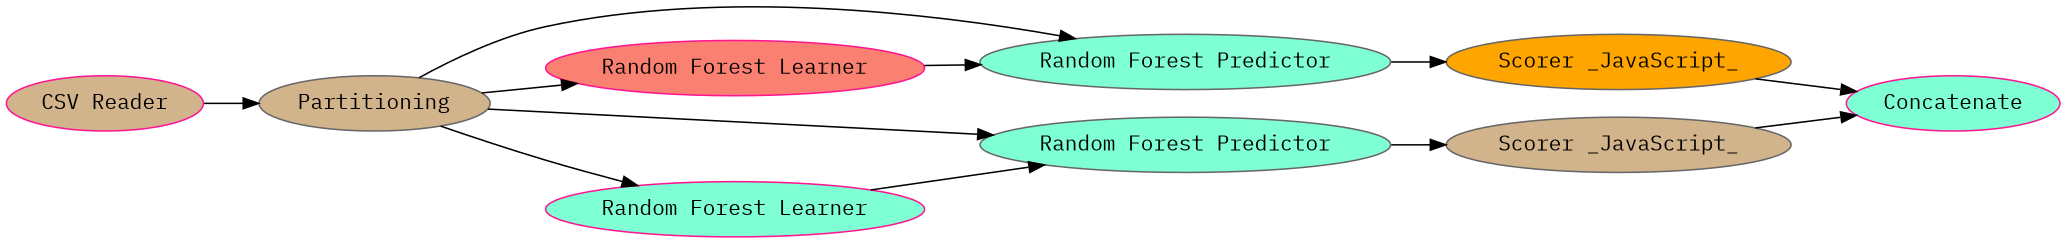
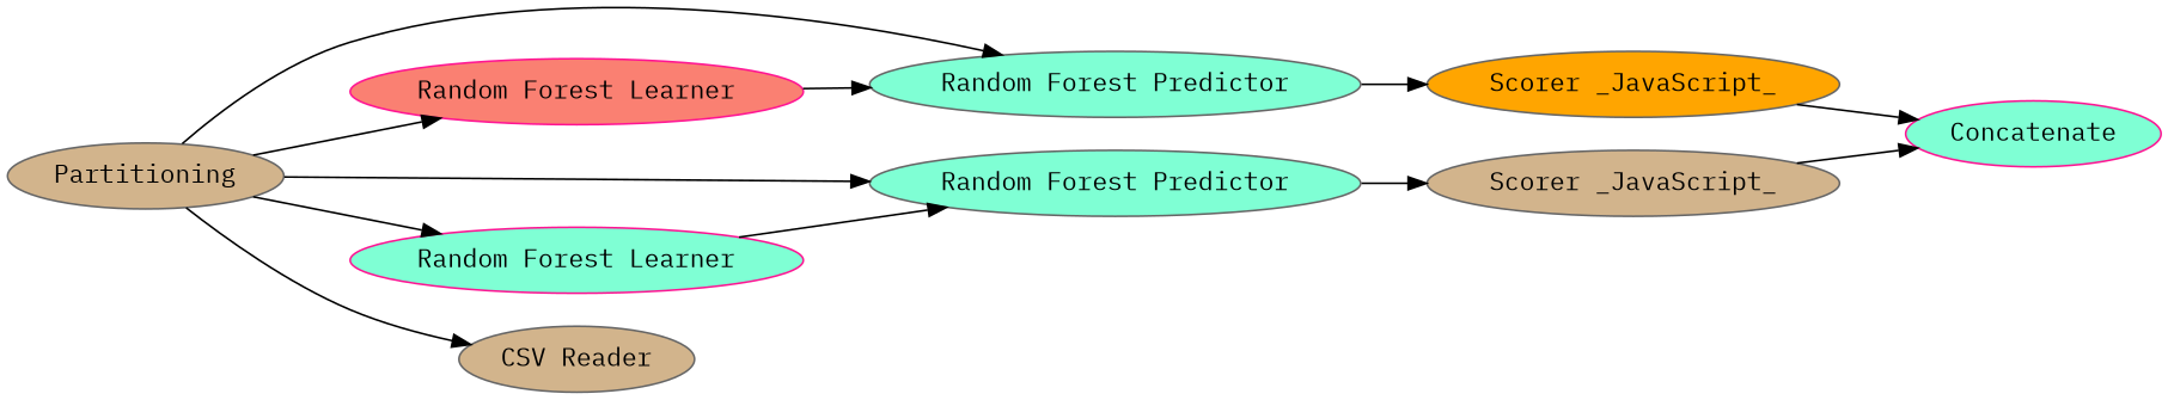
  digraph {
    fontname="IBM Plex Mono"
    rankdir=LR
    node [color=gray40 fillcolor=aquamarine fontname="IBM Plex Mono" style=filled]
    edge [fontname="IBM Plex Mono"]
    n1 [label="Random Forest Predictor"]
    n2 [fillcolor=orange label="Scorer _JavaScript_"]
    n3 [color=deeppink label=Concatenate]
    n4 [fillcolor=tan label="Scorer _JavaScript_"]
    n5 [color=deeppink fillcolor=salmon label="Random Forest Learner"]
    n6 [fillcolor=tan label=Partitioning]
    n7 [label="Random Forest Predictor"]
    n8 [color=deeppink label="Random Forest Learner"]
-   n9 [color=deeppink fillcolor=tan label="CSV Reader"]
+   n9 [fillcolor=tan label="CSV Reader"]
    n1 -> n2
    n2 -> n3
    n4 -> n3
    n5 -> n1
    n6 -> n1
    n6 -> n5
    n6 -> n7
    n6 -> n8
    n7 -> n4
    n8 -> n7
-   n9 -> n6
+   n6 -> n9
  }
